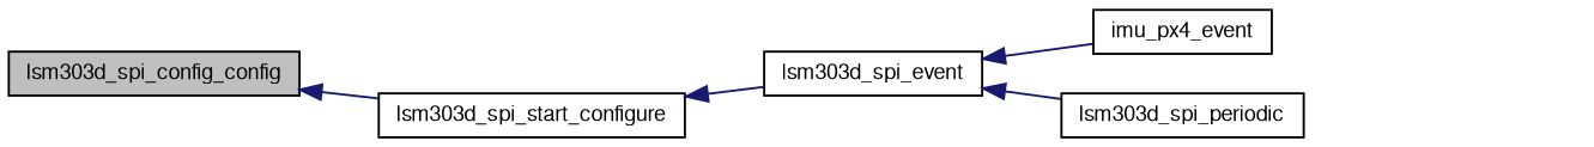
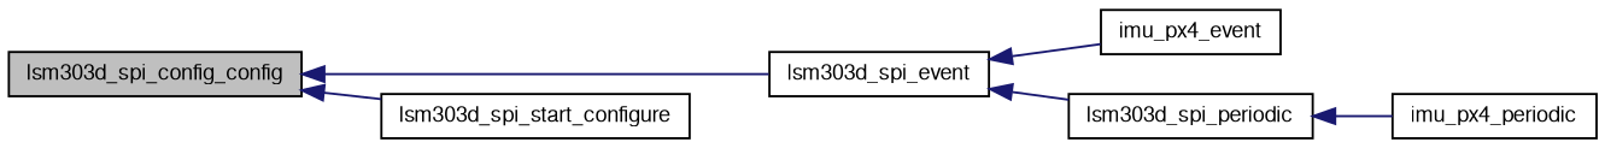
  digraph {
    rankdir=LR
    node [color=black fillcolor=white fontname=FreeSans fontsize=10 shape=record style=filled]
    edge [color=midnightblue dir=back fontname=FreeSans fontsize=10 labelfontname=FreeSans labelfontsize=10 style=solid]
    n1 [fillcolor=grey75 fontcolor=black height=0.2 label=lsm303d_spi_config_config width=0.4]
    n2 [height=0.2 label=lsm303d_spi_event width=0.4]
    n3 [height=0.2 label=lsm303d_spi_start_configure width=0.4]
    n4 [height=0.2 label=imu_px4_event width=0.4]
    n5 [height=0.2 label=lsm303d_spi_periodic width=0.4]
-   n3 -> n2
+   n6 [height=0.2 label=imu_px4_periodic width=0.4]
+   n1 -> n2
    n1 -> n3
    n2 -> n4
    n2 -> n5
+   n5 -> n6
  }
